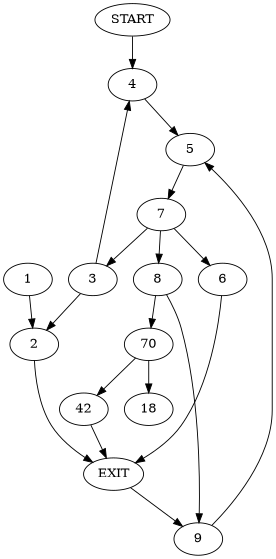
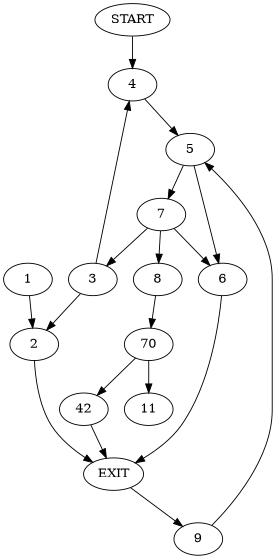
  digraph {
    n1 [label=START]
    4
    1
    2
    n5 [label=EXIT]
    9
    3
    5
    6
    7
    8
    n12 [label=70]
-   11 [label=18]
+   11
    n14 [label=42]
    n1 -> 4
    4 -> 5
    1 -> 2
    2 -> n5
    n5 -> 9
    9 -> 5
    3 -> 4
    3 -> 2
+   5 -> 6
    5 -> 7
    6 -> n5
    7 -> 3
    7 -> 6
    7 -> 8
-   8 -> 9
    8 -> n12
    n12 -> 11
    n12 -> n14
    n14 -> n5
  }
